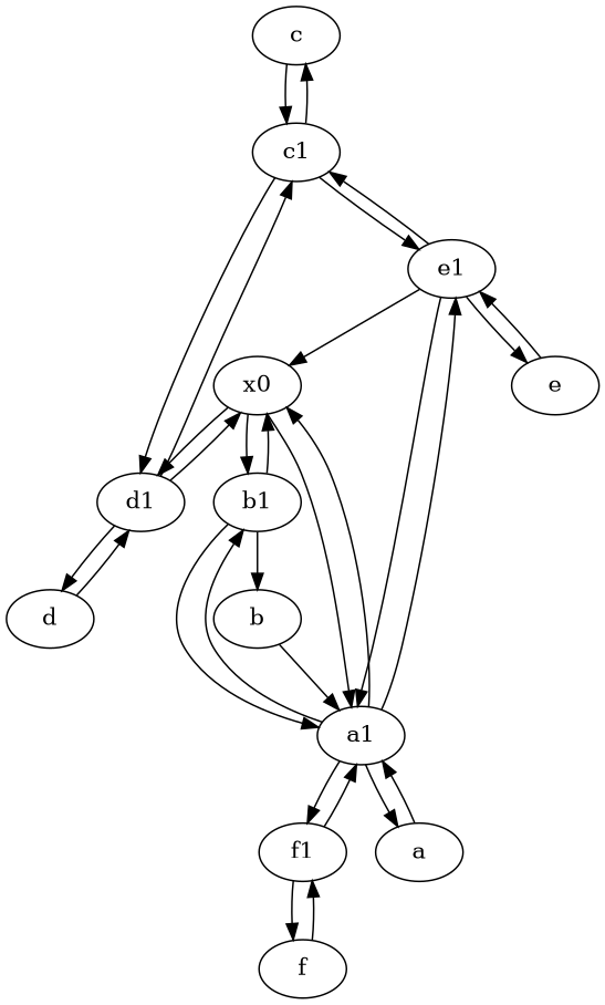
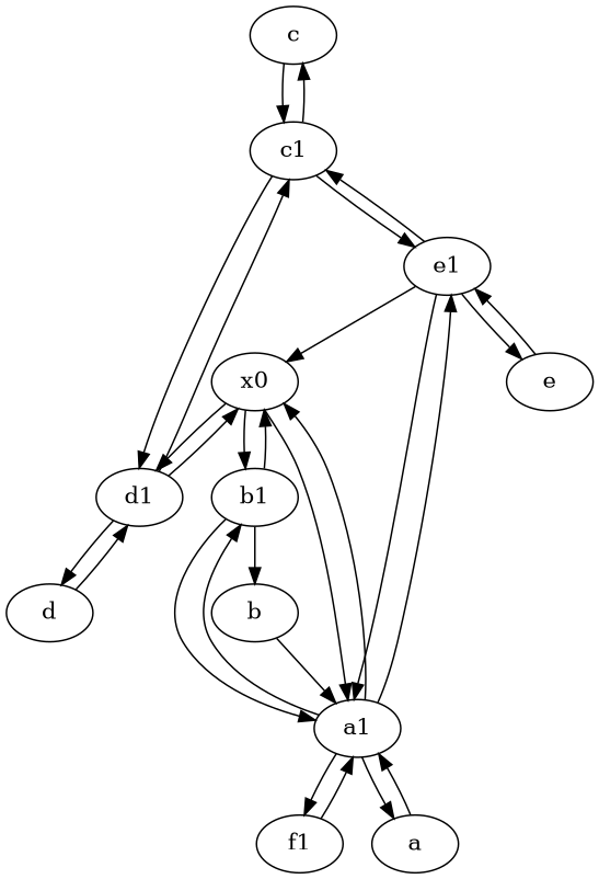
  digraph {
    c
    c1
    d1
    e1
    d
    x0
    b1
    a1
    b
    f1
    a
-   f
    e
    c -> c1
    c1 -> c
    c1 -> d1
    c1 -> e1
    d1 -> c1
    d1 -> d
    d1 -> x0
    e1 -> c1
    e1 -> x0
    e1 -> a1
    e1 -> e
    d -> d1
    x0 -> d1
    x0 -> b1
    x0 -> a1
    b1 -> x0
    b1 -> a1
    b1 -> b
    a1 -> e1
    a1 -> x0
    a1 -> b1
    a1 -> f1
    a1 -> a
    b -> a1
    f1 -> a1
-   f1 -> f
    a -> a1
-   f -> f1
    e -> e1
  }
